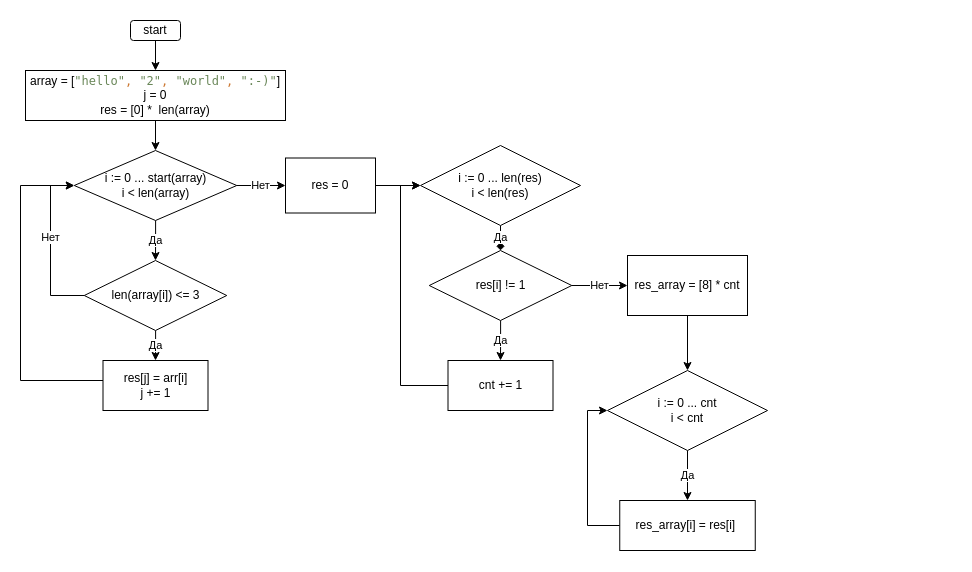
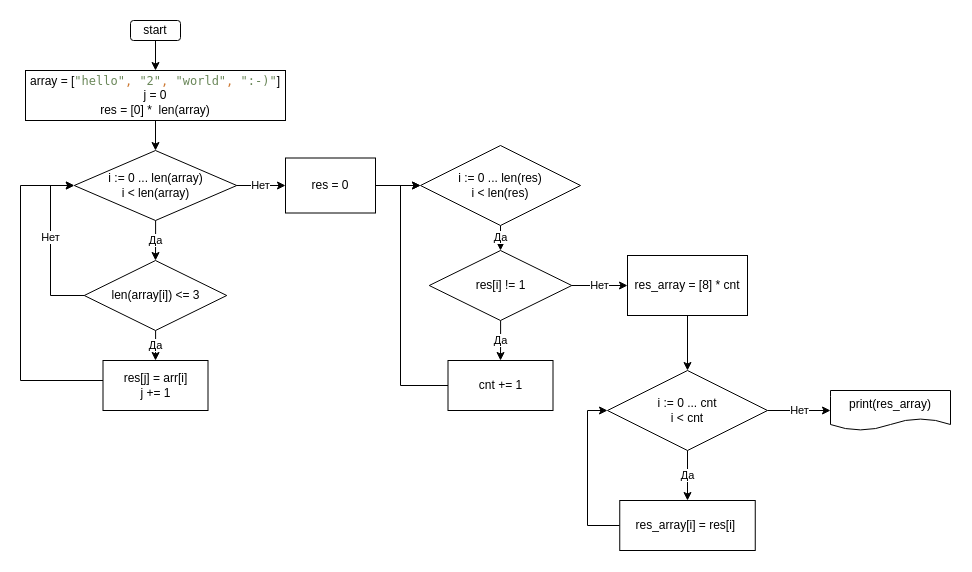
  <mxCell id="0" />
  <mxCell id="1" parent="0" />
  <mxCell id="2" style="edgeStyle=orthogonalEdgeStyle;rounded=0;orthogonalLoop=1;jettySize=auto;html=1;entryX=0.5;entryY=0;entryDx=0;entryDy=0;" parent="1" source="3" target="5" edge="1"><mxGeometry relative="1" as="geometry" /></mxCell>
  <mxCell id="3" value="start" style="rounded=1;whiteSpace=wrap;html=1;" parent="1" vertex="1"><mxGeometry x="130" y="20" width="50" height="20" as="geometry" /></mxCell>
  <mxCell id="4" style="edgeStyle=orthogonalEdgeStyle;rounded=0;orthogonalLoop=1;jettySize=auto;html=1;entryX=0.5;entryY=0;entryDx=0;entryDy=0;" parent="1" source="5" target="8" edge="1"><mxGeometry relative="1" as="geometry" /></mxCell>
  <mxCell id="5" value="array = [&lt;span style=&quot;font-family: &amp;quot;JetBrains Mono&amp;quot;, monospace; color: rgb(106, 135, 89);&quot;&gt;&quot;hello&quot;&lt;/span&gt;&lt;span style=&quot;font-family: &amp;quot;JetBrains Mono&amp;quot;, monospace; color: rgb(204, 120, 50);&quot;&gt;, &lt;/span&gt;&lt;span style=&quot;font-family: &amp;quot;JetBrains Mono&amp;quot;, monospace; color: rgb(106, 135, 89);&quot;&gt;&quot;2&quot;&lt;/span&gt;&lt;span style=&quot;font-family: &amp;quot;JetBrains Mono&amp;quot;, monospace; color: rgb(204, 120, 50);&quot;&gt;, &lt;/span&gt;&lt;span style=&quot;font-family: &amp;quot;JetBrains Mono&amp;quot;, monospace; color: rgb(106, 135, 89);&quot;&gt;&quot;world&quot;&lt;/span&gt;&lt;span style=&quot;font-family: &amp;quot;JetBrains Mono&amp;quot;, monospace; color: rgb(204, 120, 50);&quot;&gt;, &lt;/span&gt;&lt;span style=&quot;font-family: &amp;quot;JetBrains Mono&amp;quot;, monospace; color: rgb(106, 135, 89);&quot;&gt;&quot;:-)&quot;&lt;/span&gt;&lt;span style=&quot;background-color: initial;&quot;&gt;]&lt;br&gt;j = 0&lt;br&gt;res = [0] *&amp;nbsp; len(array)&lt;br&gt;&lt;/span&gt;" style="rounded=0;whiteSpace=wrap;html=1;" parent="1" vertex="1"><mxGeometry x="25" y="70" width="260" height="50" as="geometry" /></mxCell>
  <mxCell id="6" value="Да" style="edgeStyle=orthogonalEdgeStyle;rounded=0;orthogonalLoop=1;jettySize=auto;html=1;entryX=0.5;entryY=0;entryDx=0;entryDy=0;" parent="1" source="8" target="11" edge="1"><mxGeometry relative="1" as="geometry" /></mxCell>
  <mxCell id="7" value="Нет" style="edgeStyle=orthogonalEdgeStyle;rounded=0;orthogonalLoop=1;jettySize=auto;html=1;entryX=0;entryY=0.5;entryDx=0;entryDy=0;" parent="1" source="8" target="15" edge="1"><mxGeometry relative="1" as="geometry" /></mxCell>
- <mxCell id="8" value="i := 0 ... start(array)&lt;br&gt;i &amp;lt; len(array)" style="rhombus;whiteSpace=wrap;html=1;" parent="1" vertex="1"><mxGeometry x="73.75" y="150" width="162.5" height="70" as="geometry" /></mxCell>
+ <mxCell id="8" value="i := 0 ... len(array)&lt;br&gt;i &amp;lt; len(array)" style="rhombus;whiteSpace=wrap;html=1;" parent="1" vertex="1"><mxGeometry x="73.75" y="150" width="162.5" height="70" as="geometry" /></mxCell>
  <mxCell id="9" value="Да" style="edgeStyle=orthogonalEdgeStyle;rounded=0;orthogonalLoop=1;jettySize=auto;html=1;entryX=0.5;entryY=0;entryDx=0;entryDy=0;" parent="1" source="11" target="13" edge="1"><mxGeometry relative="1" as="geometry" /></mxCell>
  <mxCell id="10" value="Нет" style="edgeStyle=orthogonalEdgeStyle;rounded=0;orthogonalLoop=1;jettySize=auto;html=1;entryX=0;entryY=0.5;entryDx=0;entryDy=0;" parent="1" source="11" target="8" edge="1"><mxGeometry x="0.106" relative="1" as="geometry"><mxPoint x="-40" y="180" as="targetPoint" /><Array as="points"><mxPoint x="50" y="295" /><mxPoint x="50" y="185" /></Array><mxPoint y="1" as="offset" /></mxGeometry></mxCell>
  <mxCell id="11" value="len(array[i]) &amp;lt;= 3" style="rhombus;whiteSpace=wrap;html=1;" parent="1" vertex="1"><mxGeometry x="83.75" y="260" width="142.5" height="70" as="geometry" /></mxCell>
  <mxCell id="12" style="edgeStyle=orthogonalEdgeStyle;rounded=0;orthogonalLoop=1;jettySize=auto;html=1;entryX=0;entryY=0.5;entryDx=0;entryDy=0;" parent="1" source="13" target="8" edge="1"><mxGeometry relative="1" as="geometry"><Array as="points"><mxPoint x="20" y="380" /><mxPoint x="20" y="185" /></Array></mxGeometry></mxCell>
  <mxCell id="13" value="res[j] = arr[i]&lt;br&gt;j += 1" style="rounded=0;whiteSpace=wrap;html=1;" parent="1" vertex="1"><mxGeometry x="102.5" y="360" width="105" height="50" as="geometry" /></mxCell>
  <mxCell id="14" style="edgeStyle=orthogonalEdgeStyle;rounded=0;orthogonalLoop=1;jettySize=auto;html=1;entryX=0;entryY=0.5;entryDx=0;entryDy=0;" parent="1" source="15" target="17" edge="1"><mxGeometry relative="1" as="geometry" /></mxCell>
  <mxCell id="15" value="res = 0" style="rounded=0;whiteSpace=wrap;html=1;" parent="1" vertex="1"><mxGeometry x="285" y="157.5" width="90" height="55" as="geometry" /></mxCell>
- <mxCell id="16" value="Да" style="edgeStyle=orthogonalEdgeStyle;rounded=0;orthogonalLoop=1;jettySize=auto;html=1;entryX=0.5;entryY=0;entryDx=0;entryDy=0;endArrow=diamond;" parent="1" source="17" target="20" edge="1"><mxGeometry relative="1" as="geometry" /></mxCell>
+ <mxCell id="16" value="Да" style="edgeStyle=orthogonalEdgeStyle;rounded=0;orthogonalLoop=1;jettySize=auto;html=1;entryX=0.5;entryY=0;entryDx=0;entryDy=0;" parent="1" source="17" target="20" edge="1"><mxGeometry relative="1" as="geometry" /></mxCell>
  <mxCell id="17" value="i := 0 ... len(res)&lt;br&gt;i &amp;lt; len(res)" style="rhombus;whiteSpace=wrap;html=1;" parent="1" vertex="1"><mxGeometry x="420" y="145" width="160" height="80" as="geometry" /></mxCell>
  <mxCell id="18" value="Да" style="edgeStyle=orthogonalEdgeStyle;rounded=0;orthogonalLoop=1;jettySize=auto;html=1;entryX=0.5;entryY=0;entryDx=0;entryDy=0;" parent="1" source="20" target="22" edge="1"><mxGeometry relative="1" as="geometry" /></mxCell>
  <mxCell id="19" value="Нет" style="edgeStyle=orthogonalEdgeStyle;rounded=0;orthogonalLoop=1;jettySize=auto;html=1;entryX=0;entryY=0.5;entryDx=0;entryDy=0;" parent="1" source="20" target="24" edge="1"><mxGeometry relative="1" as="geometry"><mxPoint x="610" y="285" as="targetPoint" /></mxGeometry></mxCell>
  <mxCell id="20" value="res[i] != 1" style="rhombus;whiteSpace=wrap;html=1;" parent="1" vertex="1"><mxGeometry x="428.75" y="250" width="142.5" height="70" as="geometry" /></mxCell>
  <mxCell id="21" style="edgeStyle=orthogonalEdgeStyle;rounded=0;orthogonalLoop=1;jettySize=auto;html=1;entryX=0;entryY=0.5;entryDx=0;entryDy=0;" parent="1" source="22" target="17" edge="1"><mxGeometry relative="1" as="geometry"><Array as="points"><mxPoint x="400" y="385" /><mxPoint x="400" y="185" /></Array></mxGeometry></mxCell>
  <mxCell id="22" value="cnt += 1" style="rounded=0;whiteSpace=wrap;html=1;" parent="1" vertex="1"><mxGeometry x="447.5" y="360" width="105" height="50" as="geometry" /></mxCell>
  <mxCell id="23" style="edgeStyle=orthogonalEdgeStyle;rounded=0;orthogonalLoop=1;jettySize=auto;html=1;entryX=0.5;entryY=0;entryDx=0;entryDy=0;" parent="1" source="24" target="27" edge="1"><mxGeometry relative="1" as="geometry" /></mxCell>
  <mxCell id="24" value="res_array = [8] * cnt" style="rounded=0;whiteSpace=wrap;html=1;" parent="1" vertex="1"><mxGeometry x="627" y="255" width="120" height="60" as="geometry" /></mxCell>
  <mxCell id="25" value="Да" style="edgeStyle=orthogonalEdgeStyle;rounded=0;orthogonalLoop=1;jettySize=auto;html=1;entryX=0.5;entryY=0;entryDx=0;entryDy=0;" parent="1" source="27" target="29" edge="1"><mxGeometry relative="1" as="geometry"><mxPoint x="687" y="530" as="targetPoint" /></mxGeometry></mxCell>
+ <mxCell id="26" value="Нет" style="edgeStyle=orthogonalEdgeStyle;rounded=0;orthogonalLoop=1;jettySize=auto;html=1;entryX=0;entryY=0.5;entryDx=0;entryDy=0;" parent="1" source="27" target="30" edge="1"><mxGeometry relative="1" as="geometry"><mxPoint x="820" y="410" as="targetPoint" /></mxGeometry></mxCell>
  <mxCell id="27" value="i := 0 ... cnt&lt;br&gt;i &amp;lt; cnt" style="rhombus;whiteSpace=wrap;html=1;" parent="1" vertex="1"><mxGeometry x="607" y="370" width="160" height="80" as="geometry" /></mxCell>
  <mxCell id="28" style="edgeStyle=orthogonalEdgeStyle;rounded=0;orthogonalLoop=1;jettySize=auto;html=1;entryX=0;entryY=0.5;entryDx=0;entryDy=0;" parent="1" source="29" target="27" edge="1"><mxGeometry relative="1" as="geometry"><Array as="points"><mxPoint x="587" y="525" /><mxPoint x="587" y="410" /></Array></mxGeometry></mxCell>
  <mxCell id="29" value="res_array[i] = res[i]&amp;nbsp;" style="rounded=0;whiteSpace=wrap;html=1;" parent="1" vertex="1"><mxGeometry x="619.25" y="500" width="135.5" height="50" as="geometry" /></mxCell>
+ <mxCell id="30" value="print(res_array)" style="shape=document;whiteSpace=wrap;html=1;boundedLbl=1;" parent="1" vertex="1"><mxGeometry x="830" y="390" width="120" height="40" as="geometry" /></mxCell>
